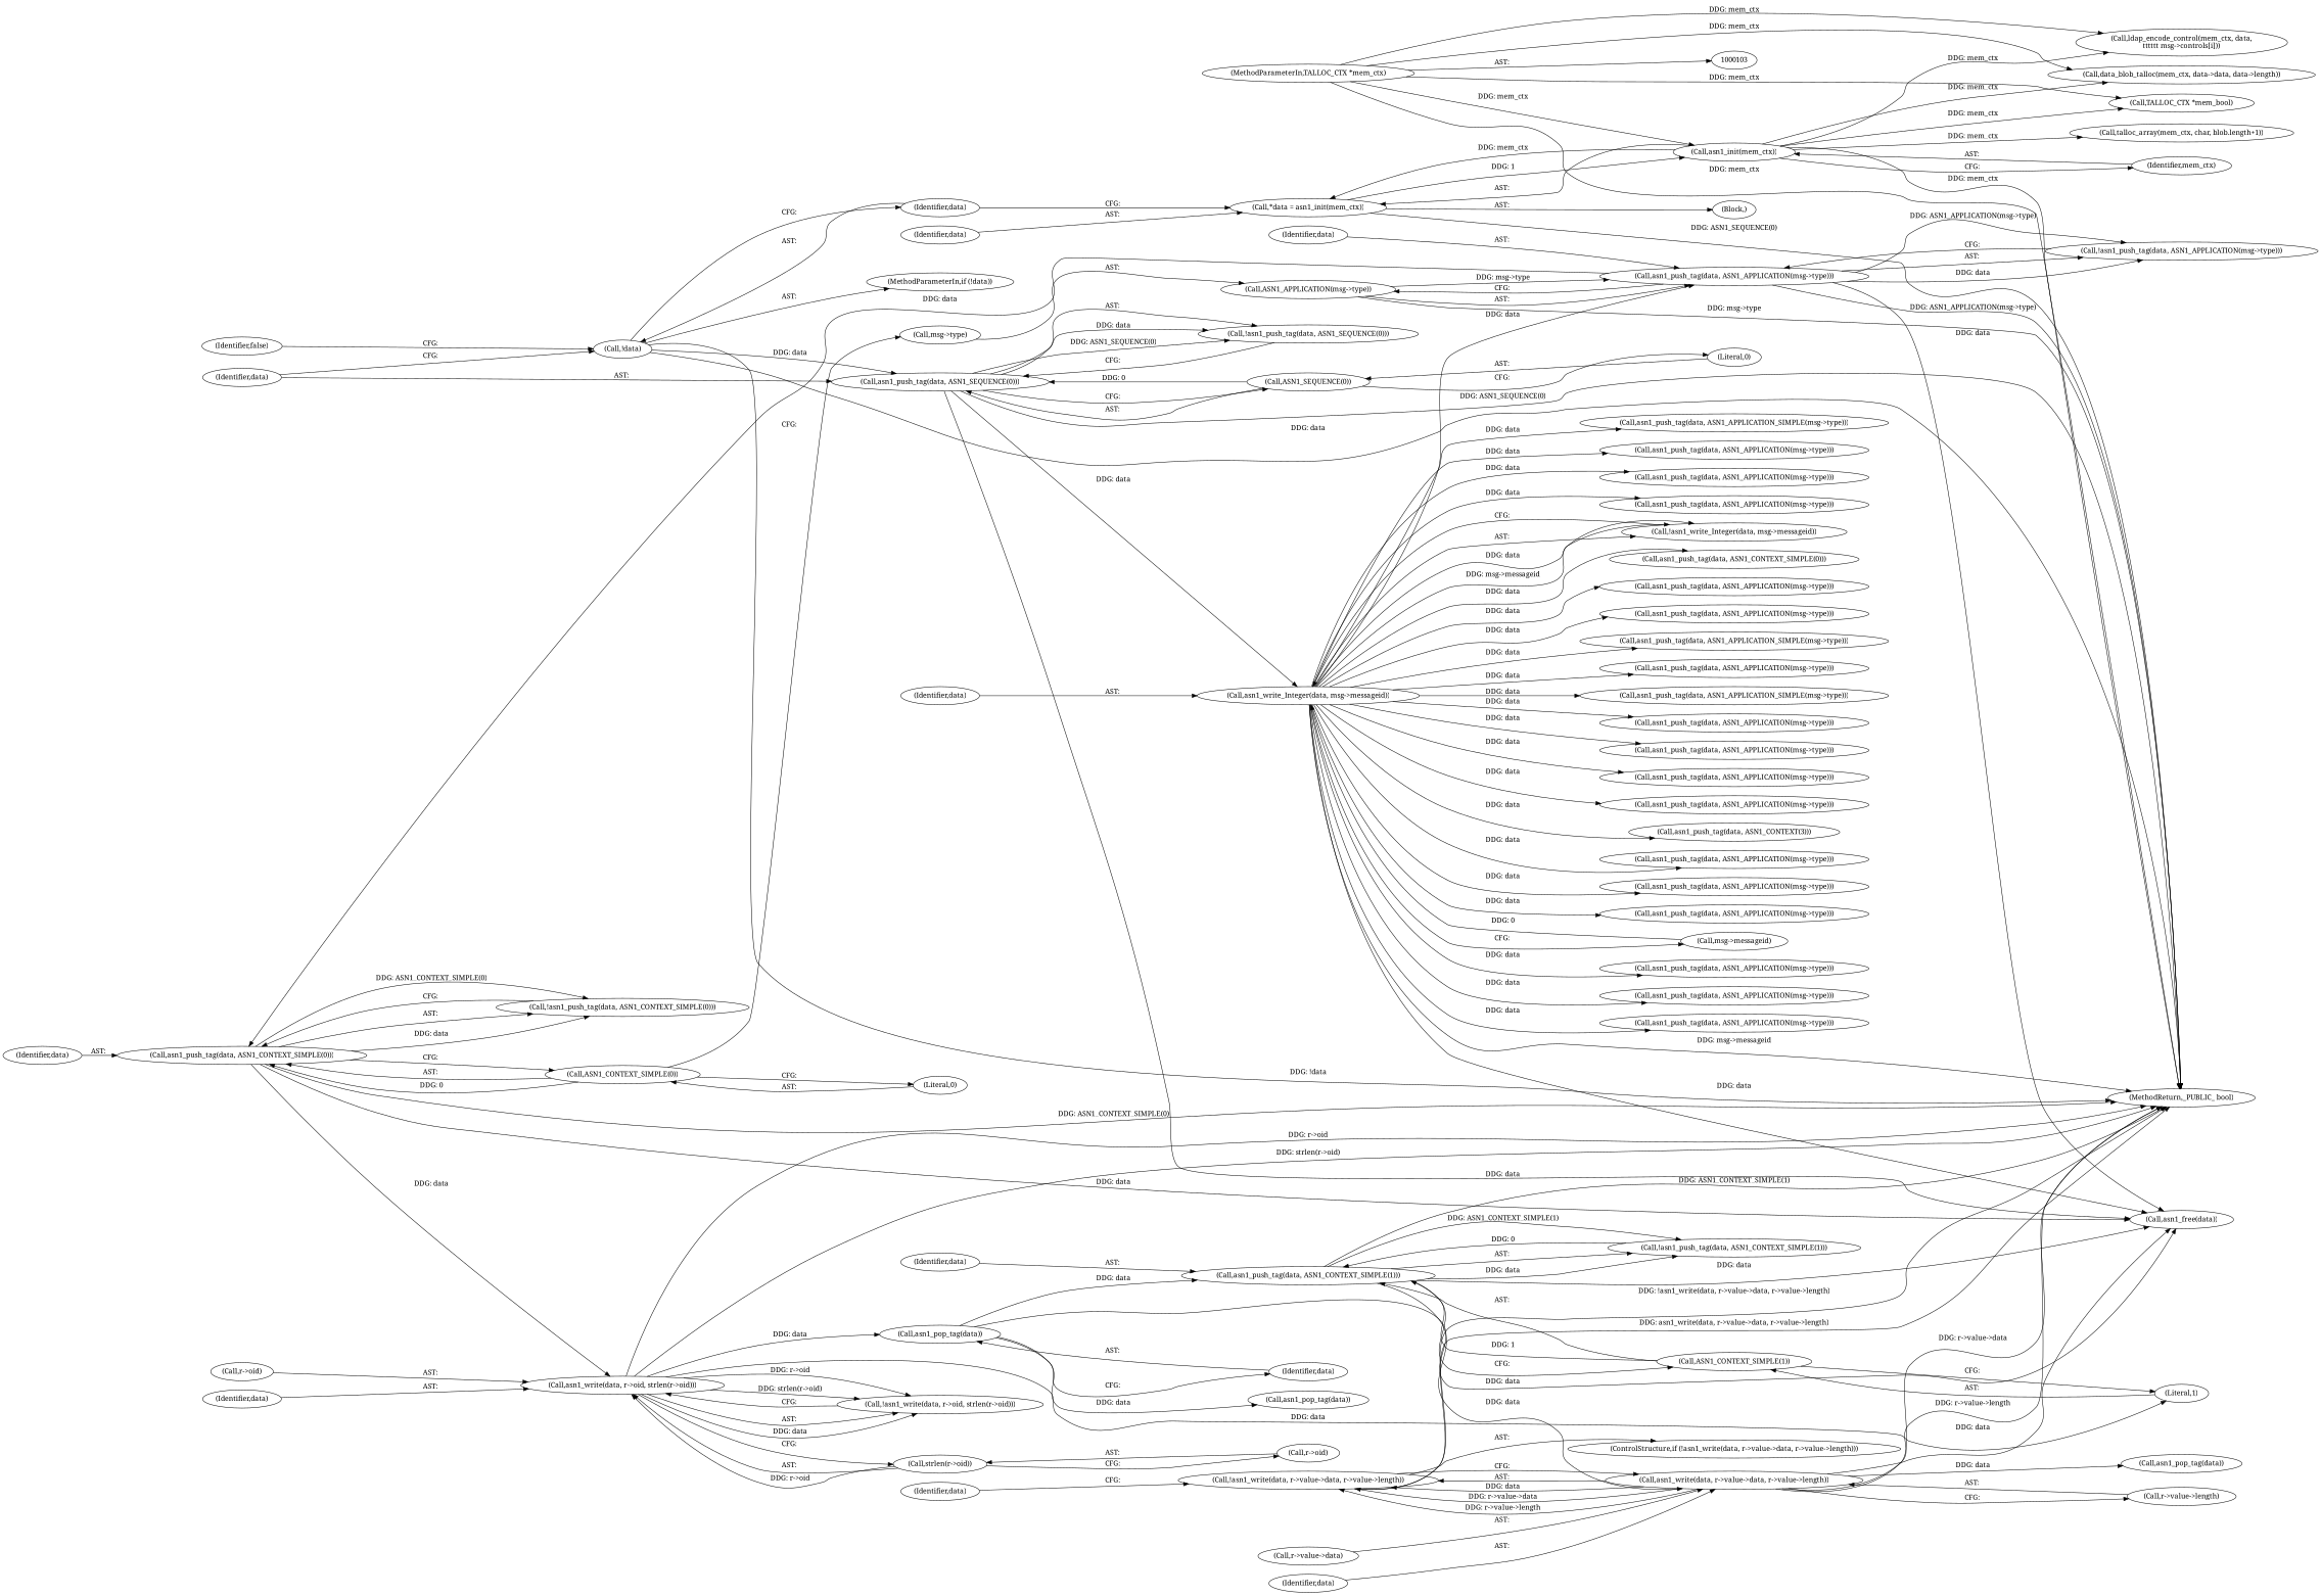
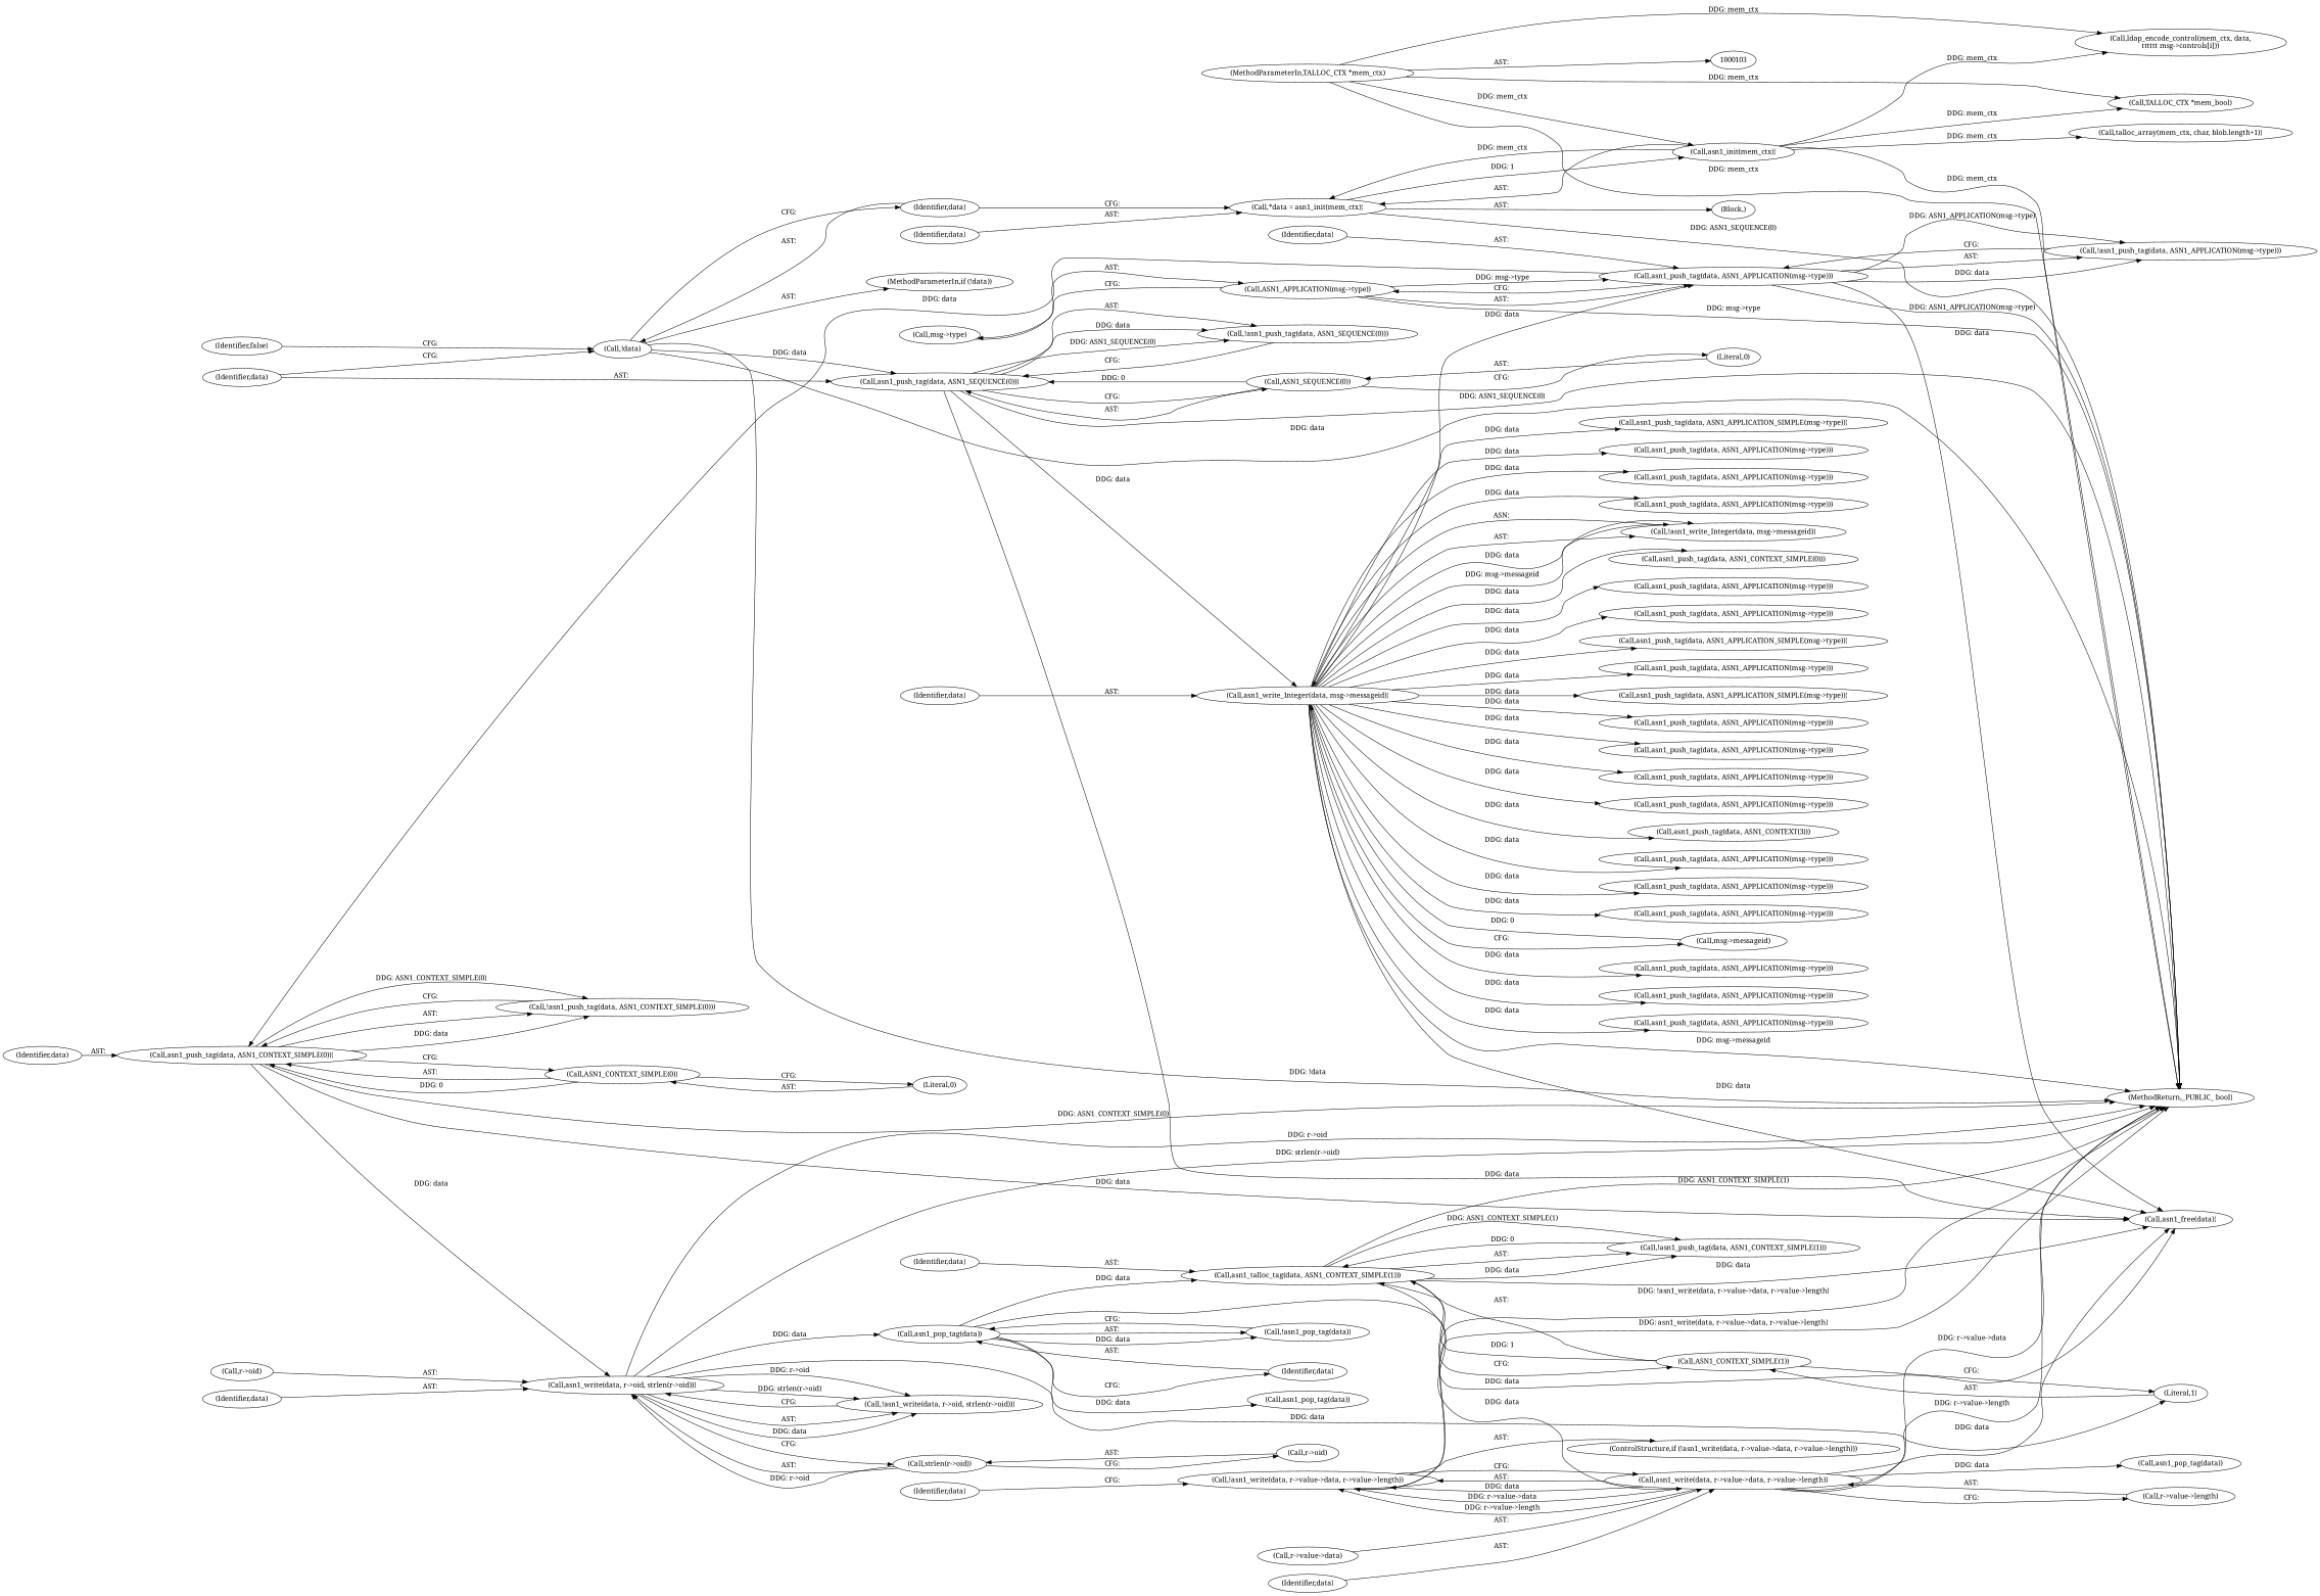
  digraph {
    fontname="Noto Serif"
    rankdir=LR
    node [fontname="Noto Serif"]
    edge [fontname="Noto Serif"]
    n1 [label="(Call,!asn1_write(data, r->value->data, r->value->length))"]
    n2 [label="(Call,asn1_write(data, r->value->data, r->value->length))"]
    n3 [label="(ControlStructure,if (!asn1_write(data, r->value->data, r->value->length)))"]
    n4 [label="(MethodReturn,_PUBLIC_ bool)"]
    n5 [label="(Call,r->value->length)"]
    n6 [label="(Call,asn1_pop_tag(data))"]
    n7 [label="(Call,asn1_free(data))"]
-   n8 [label="(Call,asn1_push_tag(data, ASN1_CONTEXT_SIMPLE(1)))"]
+   n8 [label="(Call,asn1_talloc_tag(data, ASN1_CONTEXT_SIMPLE(1)))"]
    n9 [label="(Call,ASN1_CONTEXT_SIMPLE(1))"]
    n10 [label="(Call,!asn1_push_tag(data, ASN1_CONTEXT_SIMPLE(1)))"]
    n11 [label="(Literal,1)"]
    n12 [label="(Call,asn1_pop_tag(data))"]
    n13 [label="(Identifier,data)"]
    n14 [label="(Call,asn1_pop_tag(data))"]
+   n15 [label="(Call,!asn1_pop_tag(data))"]
    n16 [label="(Call,asn1_write(data, r->oid, strlen(r->oid)))"]
    n17 [label="(Call,strlen(r->oid))"]
    n18 [label="(Call,!asn1_write(data, r->oid, strlen(r->oid)))"]
    n19 [label="(Call,r->oid)"]
    n20 [label="(Call,asn1_push_tag(data, ASN1_CONTEXT_SIMPLE(0)))"]
    n21 [label="(Call,ASN1_CONTEXT_SIMPLE(0))"]
    n22 [label="(Call,!asn1_push_tag(data, ASN1_CONTEXT_SIMPLE(0)))"]
    n23 [label="(Literal,0)"]
    n24 [label="(Call,asn1_push_tag(data, ASN1_APPLICATION(msg->type)))"]
    n25 [label="(Call,ASN1_APPLICATION(msg->type))"]
    n26 [label="(Call,!asn1_push_tag(data, ASN1_APPLICATION(msg->type)))"]
    n27 [label="(Call,msg->type)"]
    n28 [label="(Call,asn1_write_Integer(data, msg->messageid))"]
    n29 [label="(Call,asn1_push_tag(data, ASN1_APPLICATION(msg->type)))"]
    n30 [label="(Call,asn1_push_tag(data, ASN1_APPLICATION(msg->type)))"]
    n31 [label="(Call,asn1_push_tag(data, ASN1_APPLICATION(msg->type)))"]
    n32 [label="(Call,msg->messageid)"]
    n33 [label="(Call,asn1_push_tag(data, ASN1_APPLICATION(msg->type)))"]
    n34 [label="(Call,asn1_push_tag(data, ASN1_APPLICATION(msg->type)))"]
    n35 [label="(Call,asn1_push_tag(data, ASN1_APPLICATION(msg->type)))"]
    n36 [label="(Call,asn1_push_tag(data, ASN1_APPLICATION_SIMPLE(msg->type)))"]
    n37 [label="(Call,asn1_push_tag(data, ASN1_APPLICATION(msg->type)))"]
    n38 [label="(Call,asn1_push_tag(data, ASN1_APPLICATION(msg->type)))"]
    n39 [label="(Call,asn1_push_tag(data, ASN1_APPLICATION(msg->type)))"]
    n40 [label="(Call,!asn1_write_Integer(data, msg->messageid))"]
    n41 [label="(Call,asn1_push_tag(data, ASN1_CONTEXT_SIMPLE(0)))"]
    n42 [label="(Call,asn1_push_tag(data, ASN1_APPLICATION(msg->type)))"]
    n43 [label="(Call,asn1_push_tag(data, ASN1_APPLICATION(msg->type)))"]
    n44 [label="(Call,asn1_push_tag(data, ASN1_APPLICATION_SIMPLE(msg->type)))"]
    n45 [label="(Call,asn1_push_tag(data, ASN1_APPLICATION(msg->type)))"]
    n46 [label="(Call,asn1_push_tag(data, ASN1_APPLICATION_SIMPLE(msg->type)))"]
    n47 [label="(Call,asn1_push_tag(data, ASN1_APPLICATION(msg->type)))"]
    n48 [label="(Call,asn1_push_tag(data, ASN1_APPLICATION(msg->type)))"]
    n49 [label="(Call,asn1_push_tag(data, ASN1_APPLICATION(msg->type)))"]
    n50 [label="(Call,asn1_push_tag(data, ASN1_APPLICATION(msg->type)))"]
    n51 [label="(Call,asn1_push_tag(data, ASN1_CONTEXT(3)))"]
    n52 [label="(Call,asn1_push_tag(data, ASN1_SEQUENCE(0)))"]
    n53 [label="(Call,ASN1_SEQUENCE(0))"]
    n54 [label="(Call,!asn1_push_tag(data, ASN1_SEQUENCE(0)))"]
    n55 [label="(Literal,0)"]
    n56 [label="(Call,!data)"]
    n57 [label="(MethodParameterIn,if (!data))"]
    n58 [label="(Identifier,data)"]
    n59 [label="(Call,*data = asn1_init(mem_ctx))"]
    n60 [label="(Call,asn1_init(mem_ctx))"]
    n61 [label="(Block,)"]
    n62 [label="(Call,ldap_encode_control(mem_ctx, data,\n\t\t\t\t\t\t msg->controls[i]))"]
-   n63 [label="(Call,data_blob_talloc(mem_ctx, data->data, data->length))"]
-   n64 [label="(Identifier,mem_ctx)"]
    n65 [label="(Call,TALLOC_CTX *mem_bool)"]
    n66 [label="(Call,talloc_array(mem_ctx, char, blob.length+1))"]
    n67 [label="(MethodParameterIn,TALLOC_CTX *mem_ctx)"]
    1000103
    n69 [label="(Identifier,false)"]
    n70 [label="(Identifier,data)"]
    n71 [label="(Identifier,data)"]
    n72 [label="(Identifier,data)"]
    n73 [label="(Identifier,data)"]
    n74 [label="(Call,r->value->data)"]
    n75 [label="(Identifier,data)"]
    n76 [label="(Identifier,data)"]
    n77 [label="(Call,r->oid)"]
    n78 [label="(Identifier,data)"]
    n79 [label="(Identifier,data)"]
    n80 [label="(Identifier,data)"]
    n1 -> n2 [label="CFG: "]
    n1 -> n3 [label="AST: "]
    n1 -> n4 [label="DDG: asn1_write(data, r->value->data, r->value->length)"]
    n1 -> n4 [label="DDG: !asn1_write(data, r->value->data, r->value->length)"]
    n2 -> n1 [label="AST: "]
    n2 -> n1 [label="DDG: data"]
    n2 -> n1 [label="DDG: r->value->data"]
    n2 -> n1 [label="DDG: r->value->length"]
    n2 -> n4 [label="DDG: r->value->data"]
    n2 -> n4 [label="DDG: r->value->length"]
    n2 -> n5 [label="CFG: "]
    n2 -> n6 [label="DDG: data"]
    n2 -> n7 [label="DDG: data"]
    n5 -> n2 [label="AST: "]
    n8 -> n2 [label="DDG: data"]
    n8 -> n4 [label="DDG: ASN1_CONTEXT_SIMPLE(1)"]
    n8 -> n7 [label="DDG: data"]
    n8 -> n9 [label="CFG: "]
    n8 -> n10 [label="AST: "]
    n8 -> n10 [label="DDG: data"]
    n8 -> n10 [label="DDG: ASN1_CONTEXT_SIMPLE(1)"]
    n9 -> n8 [label="AST: "]
    n9 -> n8 [label="DDG: 1"]
    n9 -> n11 [label="CFG: "]
    n10 -> n8 [label="DDG: 0"]
    n11 -> n9 [label="AST: "]
    n12 -> n7 [label="DDG: data"]
    n12 -> n8 [label="DDG: data"]
    n12 -> n13 [label="CFG: "]
    n12 -> n14 [label="DDG: data"]
+   n12 -> n15 [label="AST: "]
+   n12 -> n15 [label="DDG: data"]
    n13 -> n12 [label="AST: "]
+   n15 -> n12 [label="CFG: "]
    n16 -> n4 [label="DDG: r->oid"]
    n16 -> n4 [label="DDG: strlen(r->oid)"]
    n16 -> n11 [label="DDG: data"]
    n16 -> n12 [label="DDG: data"]
    n16 -> n17 [label="CFG: "]
    n16 -> n18 [label="AST: "]
    n16 -> n18 [label="DDG: data"]
    n16 -> n18 [label="DDG: r->oid"]
    n16 -> n18 [label="DDG: strlen(r->oid)"]
    n17 -> n16 [label="AST: "]
    n17 -> n16 [label="DDG: r->oid"]
    n17 -> n19 [label="CFG: "]
    n18 -> n16 [label="CFG: "]
    n19 -> n17 [label="AST: "]
    n20 -> n4 [label="DDG: ASN1_CONTEXT_SIMPLE(0)"]
    n20 -> n7 [label="DDG: data"]
    n20 -> n16 [label="DDG: data"]
    n20 -> n21 [label="CFG: "]
    n20 -> n22 [label="AST: "]
    n20 -> n22 [label="DDG: data"]
    n20 -> n22 [label="DDG: ASN1_CONTEXT_SIMPLE(0)"]
    n21 -> n20 [label="AST: "]
    n21 -> n20 [label="DDG: 0"]
    n21 -> n23 [label="CFG: "]
    n22 -> n20 [label="CFG: "]
    n23 -> n21 [label="AST: "]
    n24 -> n4 [label="DDG: ASN1_APPLICATION(msg->type)"]
    n24 -> n7 [label="DDG: data"]
    n24 -> n20 [label="DDG: data"]
    n24 -> n25 [label="CFG: "]
    n24 -> n26 [label="AST: "]
    n24 -> n26 [label="DDG: data"]
    n24 -> n26 [label="DDG: ASN1_APPLICATION(msg->type)"]
    n25 -> n4 [label="DDG: msg->type"]
    n25 -> n24 [label="AST: "]
    n25 -> n24 [label="DDG: msg->type"]
-   n21 -> n27 [label="CFG: "]
+   n25 -> n27 [label="CFG: "]
    n26 -> n24 [label="CFG: "]
    n27 -> n25 [label="AST: "]
    n28 -> n4 [label="DDG: msg->messageid"]
    n28 -> n7 [label="DDG: data"]
    n28 -> n24 [label="DDG: data"]
    n28 -> n29 [label="DDG: data"]
    n28 -> n30 [label="DDG: data"]
    n28 -> n31 [label="DDG: data"]
    n28 -> n32 [label="CFG: "]
    n28 -> n33 [label="DDG: data"]
    n28 -> n34 [label="DDG: data"]
    n28 -> n35 [label="DDG: data"]
    n28 -> n36 [label="DDG: data"]
    n28 -> n37 [label="DDG: data"]
    n28 -> n38 [label="DDG: data"]
    n28 -> n39 [label="DDG: data"]
    n28 -> n40 [label="AST: "]
    n28 -> n40 [label="DDG: data"]
    n28 -> n40 [label="DDG: msg->messageid"]
    n28 -> n41 [label="DDG: data"]
    n28 -> n42 [label="DDG: data"]
    n28 -> n43 [label="DDG: data"]
    n28 -> n44 [label="DDG: data"]
    n28 -> n45 [label="DDG: data"]
    n28 -> n46 [label="DDG: data"]
    n28 -> n47 [label="DDG: data"]
    n28 -> n48 [label="DDG: data"]
    n28 -> n49 [label="DDG: data"]
    n28 -> n50 [label="DDG: data"]
    n28 -> n51 [label="DDG: data"]
    n32 -> n28 [label="DDG: 0"]
-   n40 -> n28 [label="CFG: "]
+   n40 -> n28 [label="ASN: "]
    n52 -> n4 [label="DDG: ASN1_SEQUENCE(0)"]
    n52 -> n7 [label="DDG: data"]
    n52 -> n28 [label="DDG: data"]
    n52 -> n53 [label="CFG: "]
    n52 -> n54 [label="AST: "]
    n52 -> n54 [label="DDG: data"]
    n52 -> n54 [label="DDG: ASN1_SEQUENCE(0)"]
    n53 -> n52 [label="AST: "]
    n53 -> n52 [label="DDG: 0"]
    n53 -> n55 [label="CFG: "]
    n54 -> n52 [label="CFG: "]
    n55 -> n53 [label="AST: "]
    n56 -> n4 [label="DDG: data"]
    n56 -> n4 [label="DDG: !data"]
    n56 -> n52 [label="DDG: data"]
    n56 -> n57 [label="AST: "]
    n56 -> n58 [label="CFG: "]
    n58 -> n56 [label="AST: "]
    n58 -> n59 [label="CFG: "]
    n59 -> n4 [label="DDG: ASN1_SEQUENCE(0)"]
    n59 -> n60 [label="DDG: 1"]
    n59 -> n61 [label="AST: "]
    n60 -> n4 [label="DDG: mem_ctx"]
    n60 -> n59 [label="AST: "]
    n60 -> n59 [label="DDG: mem_ctx"]
    n60 -> n62 [label="DDG: mem_ctx"]
-   n60 -> n63 [label="DDG: mem_ctx"]
-   n60 -> n64 [label="CFG: "]
    n60 -> n65 [label="DDG: mem_ctx"]
    n60 -> n66 [label="DDG: mem_ctx"]
-   n64 -> n60 [label="AST: "]
    n67 -> n4 [label="DDG: mem_ctx"]
    n67 -> n60 [label="DDG: mem_ctx"]
    n67 -> n62 [label="DDG: mem_ctx"]
-   n67 -> n63 [label="DDG: mem_ctx"]
    n67 -> n65 [label="DDG: mem_ctx"]
    n67 -> 1000103 [label="AST: "]
    n69 -> n56 [label="CFG: "]
    n70 -> n1 [label="CFG: "]
    n71 -> n59 [label="AST: "]
    n72 -> n52 [label="AST: "]
    n72 -> n56 [label="CFG: "]
    n73 -> n16 [label="AST: "]
    n74 -> n2 [label="AST: "]
    n75 -> n2 [label="AST: "]
    n76 -> n8 [label="AST: "]
    n77 -> n16 [label="AST: "]
    n78 -> n24 [label="AST: "]
    n79 -> n20 [label="AST: "]
    n80 -> n28 [label="AST: "]
  }
